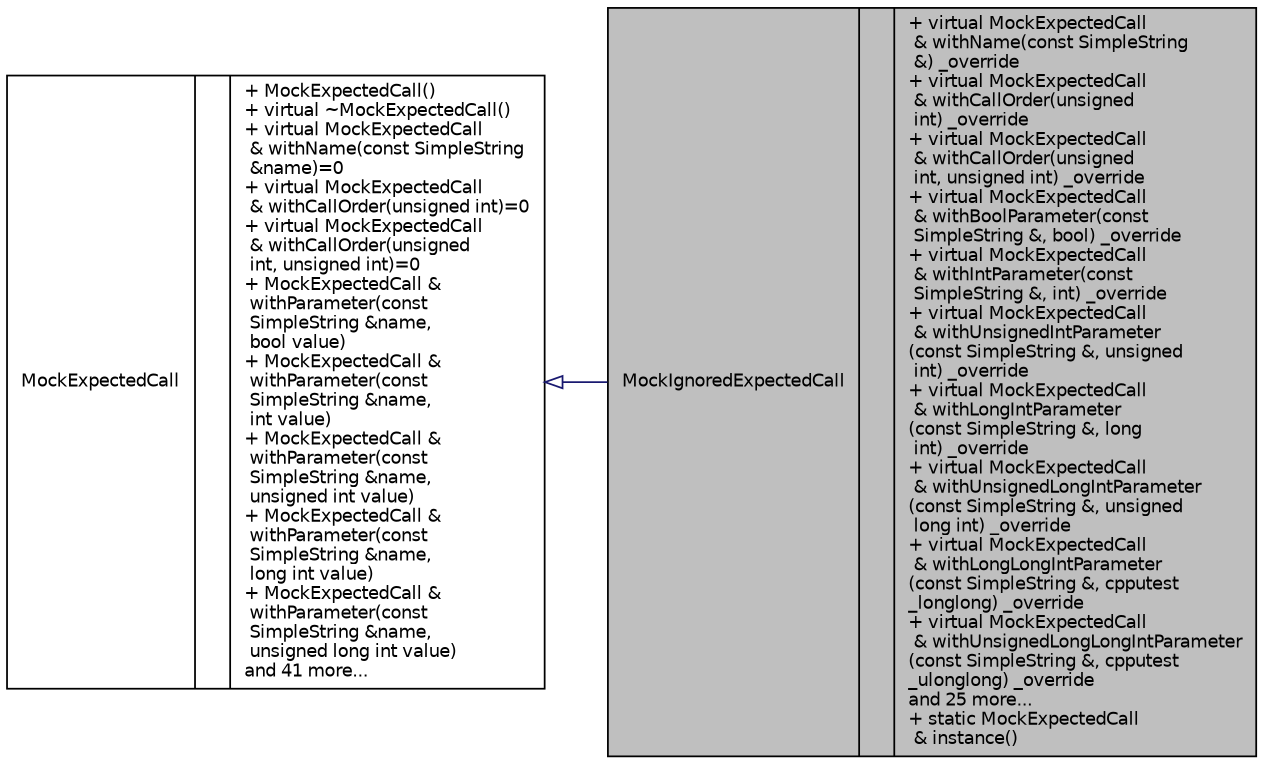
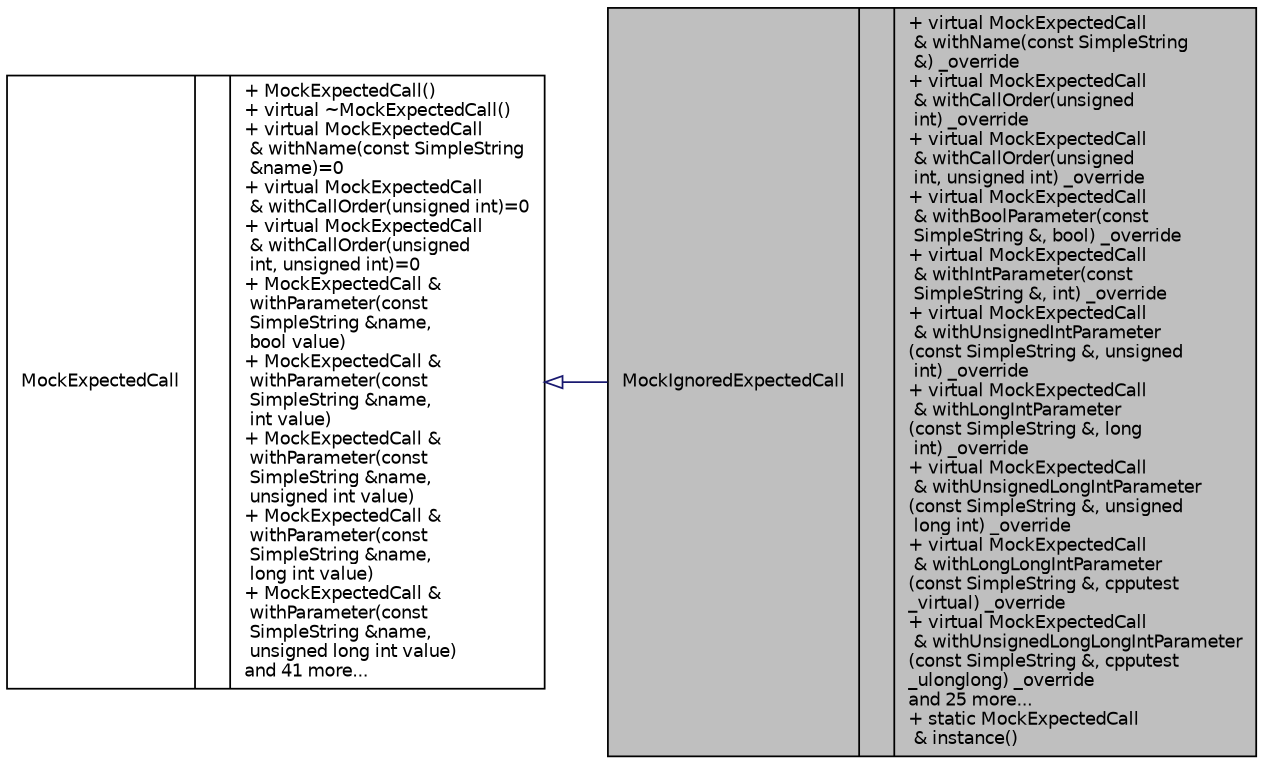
  digraph {
    rankdir=LR
    node [color=black fontname=Helvetica fontsize=10 shape=record style=filled]
-   n1 [fillcolor=grey75 fontcolor=black height=0.2 label="{MockIgnoredExpectedCall\n||+ virtual MockExpectedCall\l & withName(const SimpleString\l &) _override\l+ virtual MockExpectedCall\l & withCallOrder(unsigned\l int) _override\l+ virtual MockExpectedCall\l & withCallOrder(unsigned\l int, unsigned int) _override\l+ virtual MockExpectedCall\l & withBoolParameter(const\l SimpleString &, bool) _override\l+ virtual MockExpectedCall\l & withIntParameter(const\l SimpleString &, int) _override\l+ virtual MockExpectedCall\l & withUnsignedIntParameter\l(const SimpleString &, unsigned\l int) _override\l+ virtual MockExpectedCall\l & withLongIntParameter\l(const SimpleString &, long\l int) _override\l+ virtual MockExpectedCall\l & withUnsignedLongIntParameter\l(const SimpleString &, unsigned\l long int) _override\l+ virtual MockExpectedCall\l & withLongLongIntParameter\l(const SimpleString &, cpputest\l_longlong) _override\l+ virtual MockExpectedCall\l & withUnsignedLongLongIntParameter\l(const SimpleString &, cpputest\l_ulonglong) _override\land 25 more...\l+ static MockExpectedCall\l & instance()\l}" width=0.4]
+   n1 [fillcolor=grey75 fontcolor=black height=0.2 label="{MockIgnoredExpectedCall\n||+ virtual MockExpectedCall\l & withName(const SimpleString\l &) _override\l+ virtual MockExpectedCall\l & withCallOrder(unsigned\l int) _override\l+ virtual MockExpectedCall\l & withCallOrder(unsigned\l int, unsigned int) _override\l+ virtual MockExpectedCall\l & withBoolParameter(const\l SimpleString &, bool) _override\l+ virtual MockExpectedCall\l & withIntParameter(const\l SimpleString &, int) _override\l+ virtual MockExpectedCall\l & withUnsignedIntParameter\l(const SimpleString &, unsigned\l int) _override\l+ virtual MockExpectedCall\l & withLongIntParameter\l(const SimpleString &, long\l int) _override\l+ virtual MockExpectedCall\l & withUnsignedLongIntParameter\l(const SimpleString &, unsigned\l long int) _override\l+ virtual MockExpectedCall\l & withLongLongIntParameter\l(const SimpleString &, cpputest\l_virtual) _override\l+ virtual MockExpectedCall\l & withUnsignedLongLongIntParameter\l(const SimpleString &, cpputest\l_ulonglong) _override\land 25 more...\l+ static MockExpectedCall\l & instance()\l}" width=0.4]
    n2 [fillcolor=white height=0.2 label="{MockExpectedCall\n||+  MockExpectedCall()\l+ virtual ~MockExpectedCall()\l+ virtual MockExpectedCall\l & withName(const SimpleString\l &name)=0\l+ virtual MockExpectedCall\l & withCallOrder(unsigned int)=0\l+ virtual MockExpectedCall\l & withCallOrder(unsigned\l int, unsigned int)=0\l+ MockExpectedCall &\l withParameter(const\l SimpleString &name,\l bool value)\l+ MockExpectedCall &\l withParameter(const\l SimpleString &name,\l int value)\l+ MockExpectedCall &\l withParameter(const\l SimpleString &name,\l unsigned int value)\l+ MockExpectedCall &\l withParameter(const\l SimpleString &name,\l long int value)\l+ MockExpectedCall &\l withParameter(const\l SimpleString &name,\l unsigned long int value)\land 41 more...\l}" width=0.4]
    n2 -> n1 [arrowtail=onormal color=midnightblue dir=back fontname=Helvetica fontsize=10 labelfontname=Helvetica labelfontsize=10 style=solid]
  }
